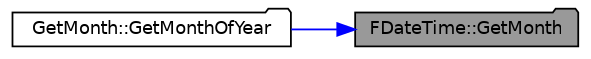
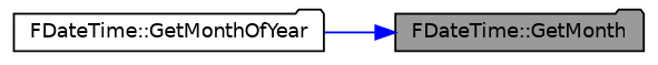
  digraph {
    rankdir=RL
    node [color=black fontname=Helvetica fontsize=10 shape=folder style=filled]
    n1 [fillcolor=grey60 fontcolor=black height=0.2 label="FDateTime::GetMonth" width=0.4]
-   n2 [fillcolor=white height=0.2 label="GetMonth::GetMonthOfYear" width=0.4]
+   n2 [fillcolor=white height=0.2 label="FDateTime::GetMonthOfYear" width=0.4]
    n1 -> n2 [color=blue dir=back fontname=Helvetica fontsize=10 labelfontname=Helvetica labelfontsize=10 style=solid]
  }
